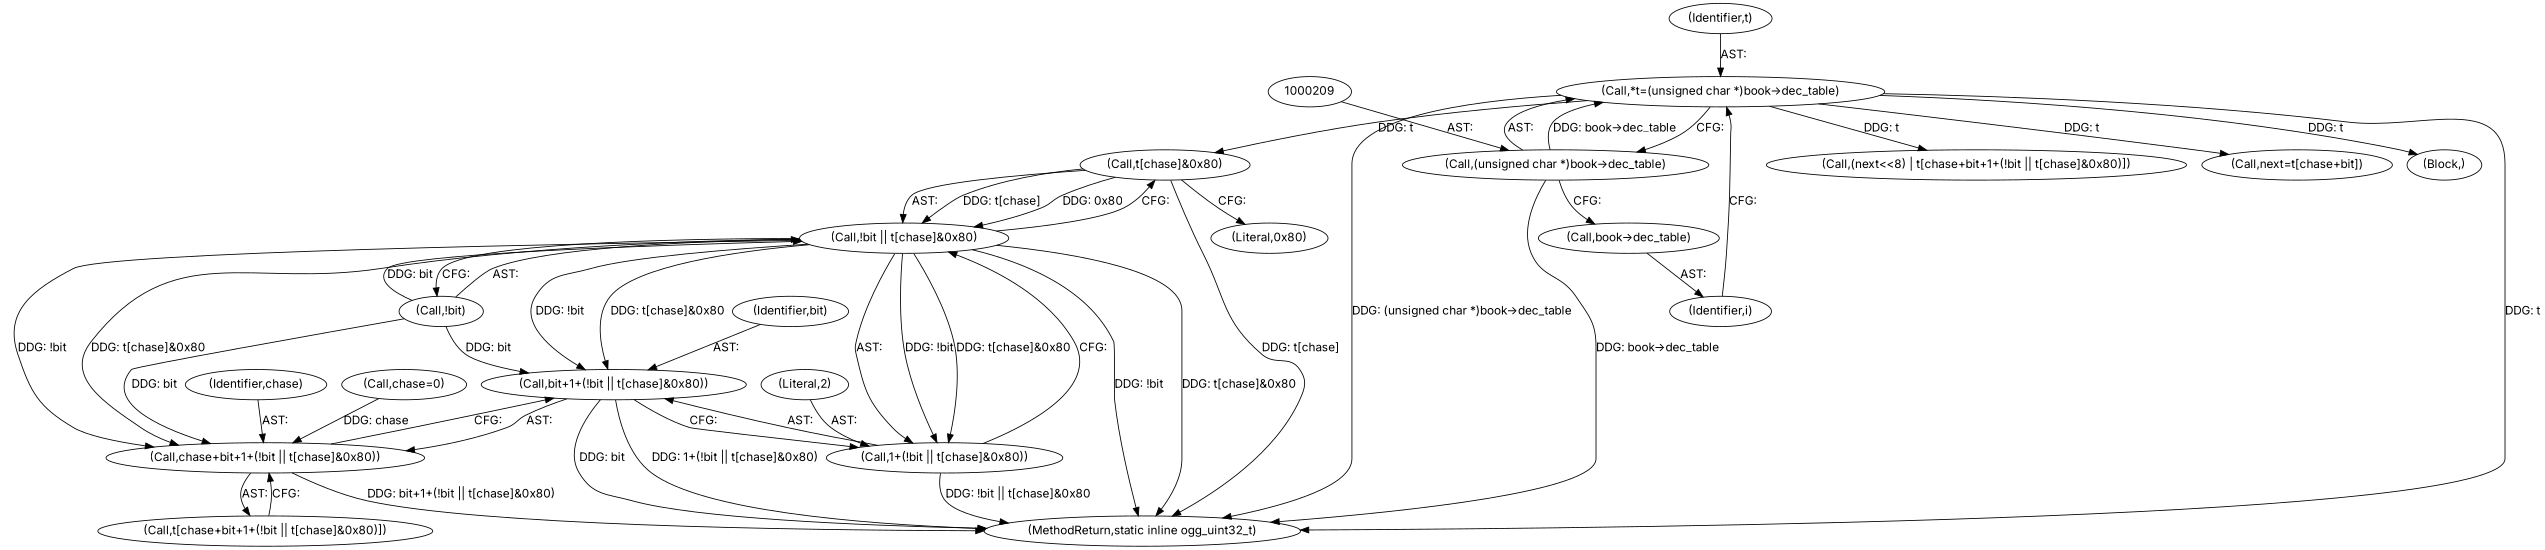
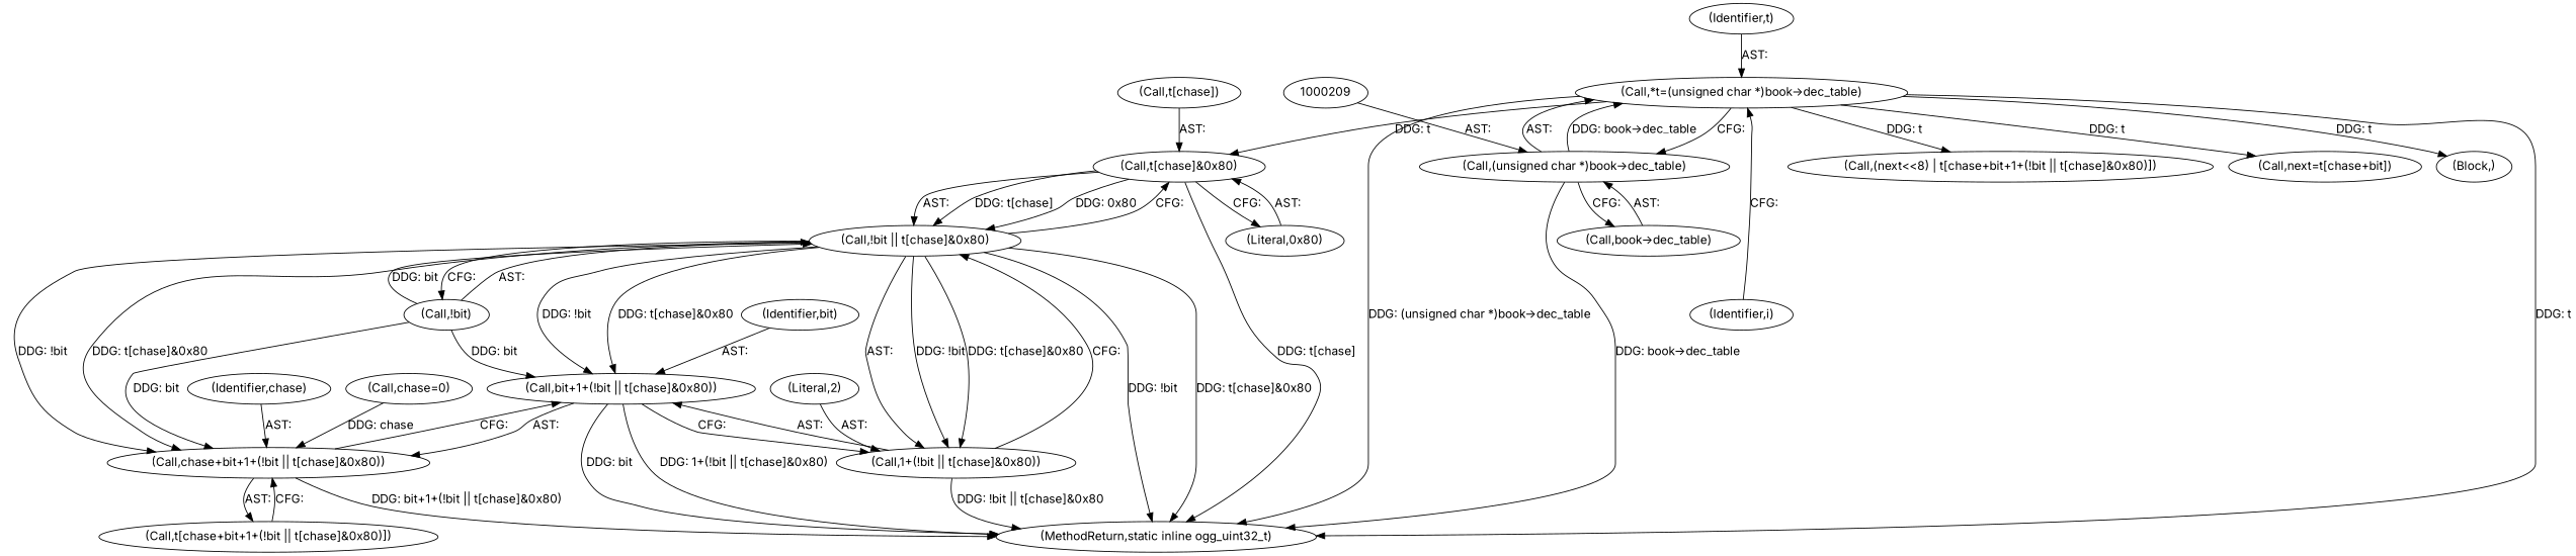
  digraph {
    fontname=Inter
    node [fontname=Inter]
    edge [fontname=Inter]
    n1 [label="(Call,t[chase]&0x80)"]
    n2 [label="(Call,!bit || t[chase]&0x80)"]
    n3 [label="(MethodReturn,static inline ogg_uint32_t)"]
    n4 [label="(Literal,0x80)"]
    n5 [label="(Call,chase+bit+1+(!bit || t[chase]&0x80))"]
    n6 [label="(Call,bit+1+(!bit || t[chase]&0x80))"]
    n7 [label="(Call,1+(!bit || t[chase]&0x80))"]
    n8 [label="(Call,!bit)"]
    n9 [label="(Call,*t=(unsigned char *)book->dec_table)"]
    n10 [label="(Call,(unsigned char *)book->dec_table)"]
    n11 [label="(Call,(next<<8) | t[chase+bit+1+(!bit || t[chase]&0x80)])"]
    n12 [label="(Call,next=t[chase+bit])"]
    n13 [label="(Block,)"]
    n14 [label="(Call,book->dec_table)"]
    n15 [label="(Call,t[chase+bit+1+(!bit || t[chase]&0x80)])"]
    n16 [label="(Literal,2)"]
    n17 [label="(Identifier,i)"]
    n18 [label="(Identifier,t)"]
    n19 [label="(Identifier,bit)"]
    n20 [label="(Identifier,chase)"]
    n21 [label="(Call,chase=0)"]
+   n22 [label="(Call,t[chase])"]
    1000209
    n1 -> n2 [label="AST: "]
    n1 -> n2 [label="DDG: t[chase]"]
    n1 -> n2 [label="DDG: 0x80"]
    n1 -> n3 [label="DDG: t[chase]"]
    n1 -> n4 [label="CFG: "]
    n2 -> n1 [label="CFG: "]
    n2 -> n3 [label="DDG: !bit"]
    n2 -> n3 [label="DDG: t[chase]&0x80"]
    n2 -> n5 [label="DDG: !bit"]
    n2 -> n5 [label="DDG: t[chase]&0x80"]
    n2 -> n6 [label="DDG: !bit"]
    n2 -> n6 [label="DDG: t[chase]&0x80"]
    n2 -> n7 [label="AST: "]
    n2 -> n7 [label="DDG: !bit"]
    n2 -> n7 [label="DDG: t[chase]&0x80"]
    n2 -> n8 [label="CFG: "]
+   n4 -> n1 [label="AST: "]
    n5 -> n3 [label="DDG: bit+1+(!bit || t[chase]&0x80)"]
    n5 -> n6 [label="CFG: "]
    n5 -> n15 [label="AST: "]
    n6 -> n3 [label="DDG: bit"]
    n6 -> n3 [label="DDG: 1+(!bit || t[chase]&0x80)"]
    n6 -> n5 [label="AST: "]
    n6 -> n7 [label="CFG: "]
    n7 -> n2 [label="CFG: "]
    n7 -> n3 [label="DDG: !bit || t[chase]&0x80"]
    n7 -> n6 [label="AST: "]
    n8 -> n2 [label="AST: "]
    n8 -> n2 [label="DDG: bit"]
    n8 -> n5 [label="DDG: bit"]
    n8 -> n6 [label="DDG: bit"]
    n9 -> n1 [label="DDG: t"]
    n9 -> n3 [label="DDG: (unsigned char *)book->dec_table"]
    n9 -> n3 [label="DDG: t"]
    n9 -> n10 [label="CFG: "]
    n9 -> n11 [label="DDG: t"]
    n9 -> n12 [label="DDG: t"]
    n9 -> n13 [label="DDG: t"]
    n10 -> n3 [label="DDG: book->dec_table"]
    n10 -> n9 [label="AST: "]
    n10 -> n9 [label="DDG: book->dec_table"]
    n10 -> n14 [label="CFG: "]
-   n14 -> n17 [label="AST: "]
+   n14 -> n10 [label="AST: "]
    n15 -> n5 [label="CFG: "]
    n16 -> n7 [label="AST: "]
    n17 -> n9 [label="CFG: "]
    n18 -> n9 [label="AST: "]
    n19 -> n6 [label="AST: "]
    n20 -> n5 [label="AST: "]
    n21 -> n5 [label="DDG: chase"]
+   n22 -> n1 [label="AST: "]
    1000209 -> n10 [label="AST: "]
  }
